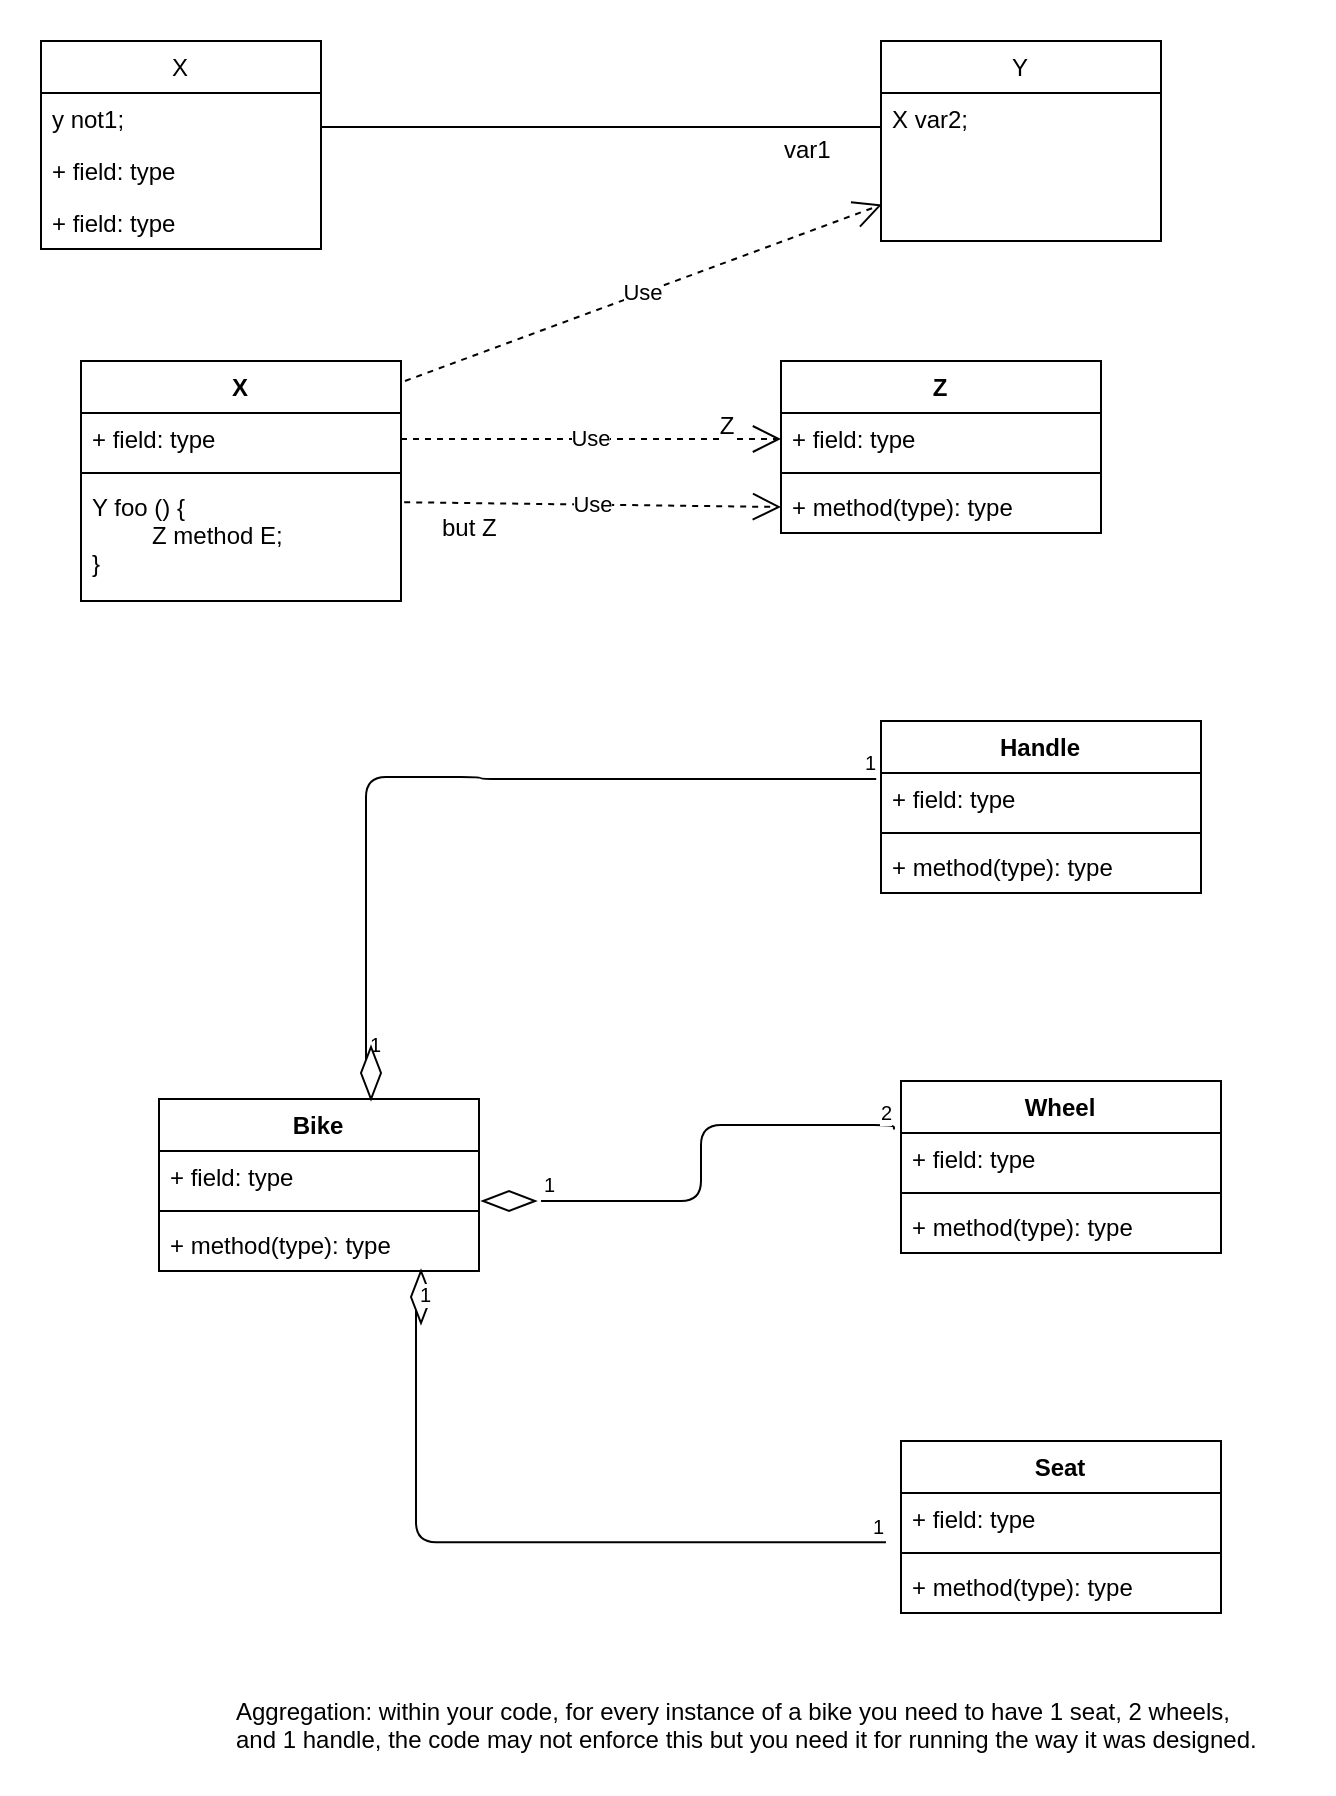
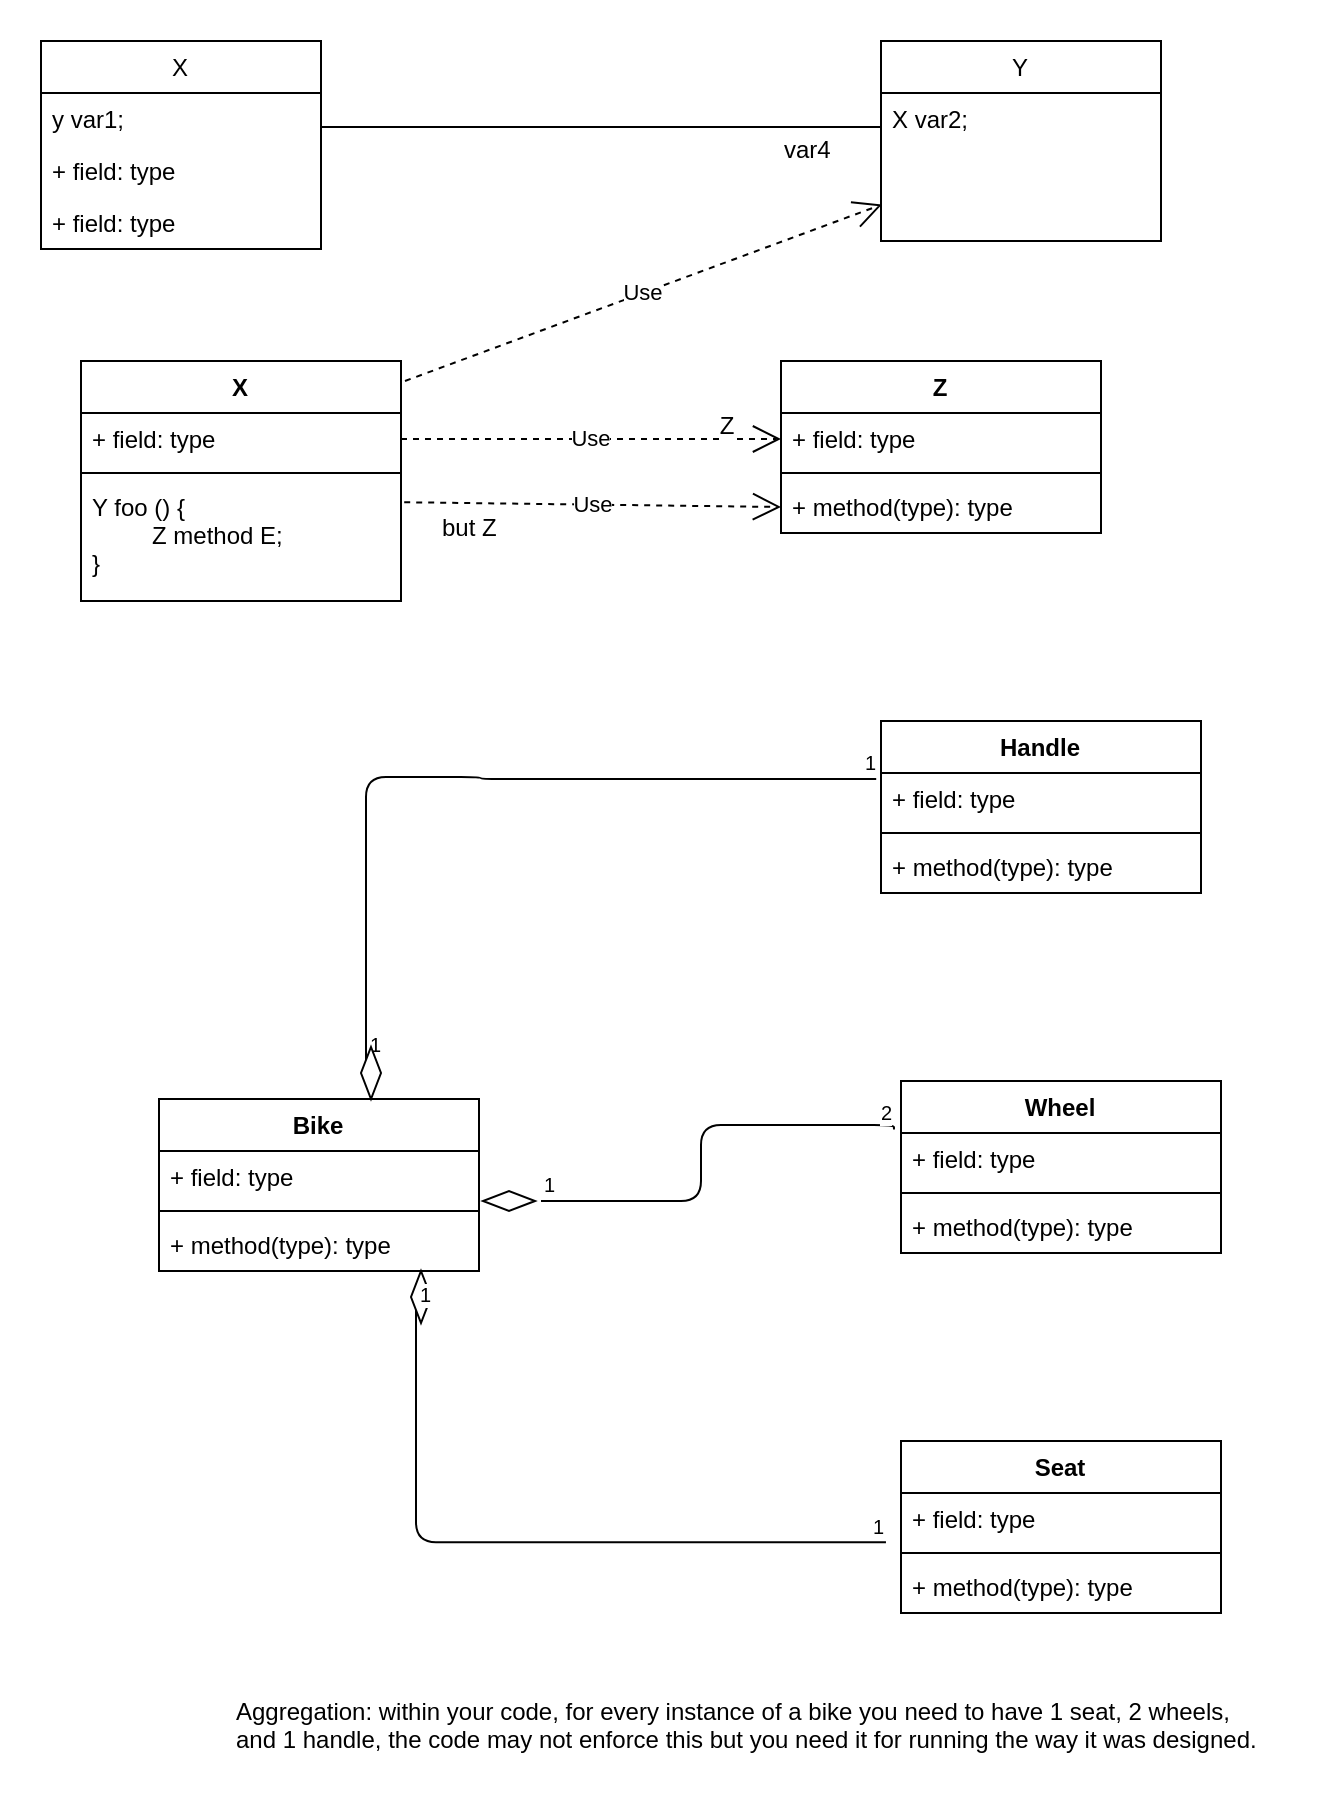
  <mxCell id="0" />
  <mxCell id="1" parent="0" />
  <mxCell id="2" value="X" style="swimlane;fontStyle=0;childLayout=stackLayout;horizontal=1;startSize=26;fillColor=none;horizontalStack=0;resizeParent=1;resizeParentMax=0;resizeLast=0;collapsible=1;marginBottom=0;" parent="1" vertex="1"><mxGeometry x="20" y="20" width="140" height="104" as="geometry" /></mxCell>
- <mxCell id="3" value="y not1;" style="text;strokeColor=none;fillColor=none;align=left;verticalAlign=top;spacingLeft=4;spacingRight=4;overflow=hidden;rotatable=0;points=[[0,0.5],[1,0.5]];portConstraint=eastwest;" parent="2" vertex="1"><mxGeometry y="26" width="140" height="26" as="geometry" /></mxCell>
+ <mxCell id="3" value="y var1;" style="text;strokeColor=none;fillColor=none;align=left;verticalAlign=top;spacingLeft=4;spacingRight=4;overflow=hidden;rotatable=0;points=[[0,0.5],[1,0.5]];portConstraint=eastwest;" parent="2" vertex="1"><mxGeometry y="26" width="140" height="26" as="geometry" /></mxCell>
  <mxCell id="4" value="+ field: type" style="text;strokeColor=none;fillColor=none;align=left;verticalAlign=top;spacingLeft=4;spacingRight=4;overflow=hidden;rotatable=0;points=[[0,0.5],[1,0.5]];portConstraint=eastwest;" parent="2" vertex="1"><mxGeometry y="52" width="140" height="26" as="geometry" /></mxCell>
  <mxCell id="5" value="+ field: type" style="text;strokeColor=none;fillColor=none;align=left;verticalAlign=top;spacingLeft=4;spacingRight=4;overflow=hidden;rotatable=0;points=[[0,0.5],[1,0.5]];portConstraint=eastwest;" parent="2" vertex="1"><mxGeometry y="78" width="140" height="26" as="geometry" /></mxCell>
  <mxCell id="6" value="Y" style="swimlane;fontStyle=0;childLayout=stackLayout;horizontal=1;startSize=26;fillColor=none;horizontalStack=0;resizeParent=1;resizeParentMax=0;resizeLast=0;collapsible=1;marginBottom=0;" parent="1" vertex="1"><mxGeometry x="440" y="20" width="140" height="100" as="geometry" /></mxCell>
  <mxCell id="7" value="X var2;" style="text;strokeColor=none;fillColor=none;align=left;verticalAlign=top;spacingLeft=4;spacingRight=4;overflow=hidden;rotatable=0;points=[[0,0.5],[1,0.5]];portConstraint=eastwest;" parent="6" vertex="1"><mxGeometry y="26" width="140" height="74" as="geometry" /></mxCell>
- <mxCell id="8" value="var1" style="text;html=1;resizable=0;points=[];autosize=1;align=left;verticalAlign=top;spacingTop=-4;" parent="1" vertex="1"><mxGeometry x="390" y="65" width="40" height="20" as="geometry" /></mxCell>
+ <mxCell id="8" value="var4" style="text;html=1;resizable=0;points=[];autosize=1;align=left;verticalAlign=top;spacingTop=-4;" parent="1" vertex="1"><mxGeometry x="390" y="65" width="40" height="20" as="geometry" /></mxCell>
  <mxCell id="9" value="" style="line;strokeWidth=1;fillColor=none;align=left;verticalAlign=middle;spacingTop=-1;spacingLeft=3;spacingRight=3;rotatable=0;labelPosition=right;points=[];portConstraint=eastwest;" parent="1" vertex="1"><mxGeometry x="160" y="59" width="280" height="8" as="geometry" /></mxCell>
  <mxCell id="10" value="X" style="swimlane;fontStyle=1;align=center;verticalAlign=top;childLayout=stackLayout;horizontal=1;startSize=26;horizontalStack=0;resizeParent=1;resizeParentMax=0;resizeLast=0;collapsible=1;marginBottom=0;" parent="1" vertex="1"><mxGeometry x="40" y="180" width="160" height="120" as="geometry" /></mxCell>
  <mxCell id="11" value="+ field: type" style="text;strokeColor=none;fillColor=none;align=left;verticalAlign=top;spacingLeft=4;spacingRight=4;overflow=hidden;rotatable=0;points=[[0,0.5],[1,0.5]];portConstraint=eastwest;" parent="10" vertex="1"><mxGeometry y="26" width="160" height="26" as="geometry" /></mxCell>
  <mxCell id="12" value="" style="line;strokeWidth=1;fillColor=none;align=left;verticalAlign=middle;spacingTop=-1;spacingLeft=3;spacingRight=3;rotatable=0;labelPosition=right;points=[];portConstraint=eastwest;" parent="10" vertex="1"><mxGeometry y="52" width="160" height="8" as="geometry" /></mxCell>
  <mxCell id="13" value="Y foo () {&#10;         Z method E;&#10;}" style="text;strokeColor=none;fillColor=none;align=left;verticalAlign=top;spacingLeft=4;spacingRight=4;overflow=hidden;rotatable=0;points=[[0,0.5],[1,0.5]];portConstraint=eastwest;" parent="10" vertex="1"><mxGeometry y="60" width="160" height="60" as="geometry" /></mxCell>
  <mxCell id="14" value="Z" style="swimlane;fontStyle=1;align=center;verticalAlign=top;childLayout=stackLayout;horizontal=1;startSize=26;horizontalStack=0;resizeParent=1;resizeParentMax=0;resizeLast=0;collapsible=1;marginBottom=0;" parent="1" vertex="1"><mxGeometry x="390" y="180" width="160" height="86" as="geometry" /></mxCell>
  <mxCell id="15" value="+ field: type" style="text;strokeColor=none;fillColor=none;align=left;verticalAlign=top;spacingLeft=4;spacingRight=4;overflow=hidden;rotatable=0;points=[[0,0.5],[1,0.5]];portConstraint=eastwest;" parent="14" vertex="1"><mxGeometry y="26" width="160" height="26" as="geometry" /></mxCell>
  <mxCell id="16" value="" style="line;strokeWidth=1;fillColor=none;align=left;verticalAlign=middle;spacingTop=-1;spacingLeft=3;spacingRight=3;rotatable=0;labelPosition=right;points=[];portConstraint=eastwest;" parent="14" vertex="1"><mxGeometry y="52" width="160" height="8" as="geometry" /></mxCell>
  <mxCell id="17" value="+ method(type): type" style="text;strokeColor=none;fillColor=none;align=left;verticalAlign=top;spacingLeft=4;spacingRight=4;overflow=hidden;rotatable=0;points=[[0,0.5],[1,0.5]];portConstraint=eastwest;" parent="14" vertex="1"><mxGeometry y="60" width="160" height="26" as="geometry" /></mxCell>
  <mxCell id="18" value="Use" style="endArrow=open;endSize=12;dashed=1;html=1;entryX=0;entryY=0.5;entryDx=0;entryDy=0;exitX=1.01;exitY=0.177;exitDx=0;exitDy=0;exitPerimeter=0;fontColor=#000000;labelBackgroundColor=#FFFFFF;" parent="1" source="13" target="17" edge="1"><mxGeometry width="160" relative="1" as="geometry"><mxPoint x="200" y="240" as="sourcePoint" /><mxPoint x="360" y="240" as="targetPoint" /></mxGeometry></mxCell>
  <mxCell id="19" value="but Z" style="text;html=1;resizable=0;points=[];autosize=1;align=left;verticalAlign=top;spacingTop=-4;" parent="1" vertex="1"><mxGeometry x="219" y="254" width="40" height="20" as="geometry" /></mxCell>
  <mxCell id="20" value="Use" style="endArrow=open;endSize=12;dashed=1;html=1;entryX=0;entryY=0.5;entryDx=0;entryDy=0;exitX=1;exitY=0.5;exitDx=0;exitDy=0;" parent="1" source="11" target="15" edge="1"><mxGeometry width="160" relative="1" as="geometry"><mxPoint x="200" y="210" as="sourcePoint" /><mxPoint x="360" y="210" as="targetPoint" /></mxGeometry></mxCell>
  <mxCell id="21" value="Z" style="text;html=1;resizable=0;points=[];align=center;verticalAlign=middle;labelBackgroundColor=#ffffff;" parent="20" vertex="1" connectable="0"><mxGeometry x="0.709" y="7" relative="1" as="geometry"><mxPoint as="offset" /></mxGeometry></mxCell>
  <mxCell id="22" value="Use" style="endArrow=open;endSize=12;dashed=1;html=1;labelBackgroundColor=#FFFFFF;fontColor=#000000;entryX=-0.011;entryY=0.754;entryDx=0;entryDy=0;entryPerimeter=0;" parent="1" edge="1"><mxGeometry width="160" relative="1" as="geometry"><mxPoint x="202" y="190" as="sourcePoint" /><mxPoint x="440.46" y="101.796" as="targetPoint" /></mxGeometry></mxCell>
  <mxCell id="23" value="Bike" style="swimlane;fontStyle=1;align=center;verticalAlign=top;childLayout=stackLayout;horizontal=1;startSize=26;horizontalStack=0;resizeParent=1;resizeParentMax=0;resizeLast=0;collapsible=1;marginBottom=0;fontColor=#000000;" parent="1" vertex="1"><mxGeometry x="79" y="549" width="160" height="86" as="geometry" /></mxCell>
  <mxCell id="24" value="+ field: type" style="text;strokeColor=none;fillColor=none;align=left;verticalAlign=top;spacingLeft=4;spacingRight=4;overflow=hidden;rotatable=0;points=[[0,0.5],[1,0.5]];portConstraint=eastwest;" parent="23" vertex="1"><mxGeometry y="26" width="160" height="26" as="geometry" /></mxCell>
  <mxCell id="25" value="" style="line;strokeWidth=1;fillColor=none;align=left;verticalAlign=middle;spacingTop=-1;spacingLeft=3;spacingRight=3;rotatable=0;labelPosition=right;points=[];portConstraint=eastwest;" parent="23" vertex="1"><mxGeometry y="52" width="160" height="8" as="geometry" /></mxCell>
  <mxCell id="26" value="+ method(type): type" style="text;strokeColor=none;fillColor=none;align=left;verticalAlign=top;spacingLeft=4;spacingRight=4;overflow=hidden;rotatable=0;points=[[0,0.5],[1,0.5]];portConstraint=eastwest;" parent="23" vertex="1"><mxGeometry y="60" width="160" height="26" as="geometry" /></mxCell>
  <mxCell id="27" value="Handle" style="swimlane;fontStyle=1;align=center;verticalAlign=top;childLayout=stackLayout;horizontal=1;startSize=26;horizontalStack=0;resizeParent=1;resizeParentMax=0;resizeLast=0;collapsible=1;marginBottom=0;fontColor=#000000;" parent="1" vertex="1"><mxGeometry x="440" y="360" width="160" height="86" as="geometry" /></mxCell>
  <mxCell id="28" value="+ field: type" style="text;strokeColor=none;fillColor=none;align=left;verticalAlign=top;spacingLeft=4;spacingRight=4;overflow=hidden;rotatable=0;points=[[0,0.5],[1,0.5]];portConstraint=eastwest;" parent="27" vertex="1"><mxGeometry y="26" width="160" height="26" as="geometry" /></mxCell>
  <mxCell id="29" value="" style="line;strokeWidth=1;fillColor=none;align=left;verticalAlign=middle;spacingTop=-1;spacingLeft=3;spacingRight=3;rotatable=0;labelPosition=right;points=[];portConstraint=eastwest;" parent="27" vertex="1"><mxGeometry y="52" width="160" height="8" as="geometry" /></mxCell>
  <mxCell id="30" value="+ method(type): type" style="text;strokeColor=none;fillColor=none;align=left;verticalAlign=top;spacingLeft=4;spacingRight=4;overflow=hidden;rotatable=0;points=[[0,0.5],[1,0.5]];portConstraint=eastwest;" parent="27" vertex="1"><mxGeometry y="60" width="160" height="26" as="geometry" /></mxCell>
  <mxCell id="31" value="Wheel" style="swimlane;fontStyle=1;align=center;verticalAlign=top;childLayout=stackLayout;horizontal=1;startSize=26;horizontalStack=0;resizeParent=1;resizeParentMax=0;resizeLast=0;collapsible=1;marginBottom=0;fontColor=#000000;" parent="1" vertex="1"><mxGeometry x="450" y="540" width="160" height="86" as="geometry" /></mxCell>
  <mxCell id="32" value="+ field: type" style="text;strokeColor=none;fillColor=none;align=left;verticalAlign=top;spacingLeft=4;spacingRight=4;overflow=hidden;rotatable=0;points=[[0,0.5],[1,0.5]];portConstraint=eastwest;" parent="31" vertex="1"><mxGeometry y="26" width="160" height="26" as="geometry" /></mxCell>
  <mxCell id="33" value="" style="line;strokeWidth=1;fillColor=none;align=left;verticalAlign=middle;spacingTop=-1;spacingLeft=3;spacingRight=3;rotatable=0;labelPosition=right;points=[];portConstraint=eastwest;" parent="31" vertex="1"><mxGeometry y="52" width="160" height="8" as="geometry" /></mxCell>
  <mxCell id="34" value="+ method(type): type" style="text;strokeColor=none;fillColor=none;align=left;verticalAlign=top;spacingLeft=4;spacingRight=4;overflow=hidden;rotatable=0;points=[[0,0.5],[1,0.5]];portConstraint=eastwest;" parent="31" vertex="1"><mxGeometry y="60" width="160" height="26" as="geometry" /></mxCell>
  <mxCell id="35" value="Seat" style="swimlane;fontStyle=1;align=center;verticalAlign=top;childLayout=stackLayout;horizontal=1;startSize=26;horizontalStack=0;resizeParent=1;resizeParentMax=0;resizeLast=0;collapsible=1;marginBottom=0;fontColor=#000000;" parent="1" vertex="1"><mxGeometry x="450" y="720" width="160" height="86" as="geometry" /></mxCell>
  <mxCell id="36" value="+ field: type" style="text;strokeColor=none;fillColor=none;align=left;verticalAlign=top;spacingLeft=4;spacingRight=4;overflow=hidden;rotatable=0;points=[[0,0.5],[1,0.5]];portConstraint=eastwest;" parent="35" vertex="1"><mxGeometry y="26" width="160" height="26" as="geometry" /></mxCell>
  <mxCell id="37" value="" style="line;strokeWidth=1;fillColor=none;align=left;verticalAlign=middle;spacingTop=-1;spacingLeft=3;spacingRight=3;rotatable=0;labelPosition=right;points=[];portConstraint=eastwest;" parent="35" vertex="1"><mxGeometry y="52" width="160" height="8" as="geometry" /></mxCell>
  <mxCell id="38" value="+ method(type): type" style="text;strokeColor=none;fillColor=none;align=left;verticalAlign=top;spacingLeft=4;spacingRight=4;overflow=hidden;rotatable=0;points=[[0,0.5],[1,0.5]];portConstraint=eastwest;" parent="35" vertex="1"><mxGeometry y="60" width="160" height="26" as="geometry" /></mxCell>
  <mxCell id="39" value="" style="endArrow=none;html=1;edgeStyle=orthogonalEdgeStyle;labelBackgroundColor=#FFFFFF;fontColor=#000000;entryX=-0.015;entryY=0.115;entryDx=0;entryDy=0;entryPerimeter=0;exitX=0;exitY=0;exitDx=0;exitDy=0;" parent="1" source="45" target="28" edge="1"><mxGeometry relative="1" as="geometry"><mxPoint x="190" y="520" as="sourcePoint" /><mxPoint x="410" y="388" as="targetPoint" /><Array as="points"><mxPoint x="183" y="388" /><mxPoint x="240" y="388" /><mxPoint x="240" y="389" /></Array></mxGeometry></mxCell>
  <mxCell id="40" value="1" style="resizable=0;html=1;align=left;verticalAlign=bottom;labelBackgroundColor=#ffffff;fontSize=10;" parent="39" connectable="0" vertex="1"><mxGeometry x="-1" relative="1" as="geometry" /></mxCell>
  <mxCell id="41" value="1" style="resizable=0;html=1;align=right;verticalAlign=bottom;labelBackgroundColor=#ffffff;fontSize=10;" parent="39" connectable="0" vertex="1"><mxGeometry x="1" relative="1" as="geometry" /></mxCell>
  <mxCell id="42" value="" style="endArrow=none;html=1;edgeStyle=orthogonalEdgeStyle;labelBackgroundColor=#FFFFFF;fontColor=#000000;entryX=-0.022;entryY=-0.069;entryDx=0;entryDy=0;entryPerimeter=0;" parent="1" target="32" edge="1"><mxGeometry relative="1" as="geometry"><mxPoint x="270" y="600" as="sourcePoint" /><mxPoint x="420" y="562" as="targetPoint" /><Array as="points"><mxPoint x="350" y="600" /><mxPoint x="350" y="562" /><mxPoint x="446" y="562" /></Array></mxGeometry></mxCell>
  <mxCell id="43" value="1" style="resizable=0;html=1;align=left;verticalAlign=bottom;labelBackgroundColor=#ffffff;fontSize=10;" parent="42" connectable="0" vertex="1"><mxGeometry x="-1" relative="1" as="geometry" /></mxCell>
  <mxCell id="44" value="2" style="resizable=0;html=1;align=right;verticalAlign=bottom;labelBackgroundColor=#ffffff;fontSize=10;" parent="42" connectable="0" vertex="1"><mxGeometry x="1" relative="1" as="geometry" /></mxCell>
  <mxCell id="45" value="" style="rhombus;whiteSpace=wrap;html=1;fontColor=#000000;" parent="1" vertex="1"><mxGeometry x="180" y="523" width="10" height="26" as="geometry" /></mxCell>
  <mxCell id="46" value="" style="rhombus;whiteSpace=wrap;html=1;fontColor=#000000;rotation=90;" parent="1" vertex="1"><mxGeometry x="249" y="587" width="10" height="26" as="geometry" /></mxCell>
  <mxCell id="47" value="" style="rhombus;whiteSpace=wrap;html=1;fontColor=#000000;rotation=0;" parent="1" vertex="1"><mxGeometry x="205" y="635" width="10" height="26" as="geometry" /></mxCell>
  <mxCell id="48" value="" style="endArrow=none;html=1;edgeStyle=orthogonalEdgeStyle;labelBackgroundColor=#FFFFFF;fontColor=#000000;exitX=0;exitY=1;exitDx=0;exitDy=0;entryX=-0.047;entryY=0.946;entryDx=0;entryDy=0;entryPerimeter=0;" parent="1" source="47" target="36" edge="1"><mxGeometry relative="1" as="geometry"><mxPoint x="220" y="680" as="sourcePoint" /><mxPoint x="380" y="680" as="targetPoint" /></mxGeometry></mxCell>
  <mxCell id="49" value="1" style="resizable=0;html=1;align=left;verticalAlign=bottom;labelBackgroundColor=#ffffff;fontSize=10;" parent="48" connectable="0" vertex="1"><mxGeometry x="-1" relative="1" as="geometry" /></mxCell>
  <mxCell id="50" value="1" style="resizable=0;html=1;align=right;verticalAlign=bottom;labelBackgroundColor=#ffffff;fontSize=10;" parent="48" connectable="0" vertex="1"><mxGeometry x="1" relative="1" as="geometry" /></mxCell>
  <mxCell id="51" value="Aggregation: within your code, for every instance of a bike you need to have 1 seat, 2 wheels,&lt;br&gt;and 1 handle, the code may not enforce this but you need it for running the way it was designed." style="text;html=1;resizable=0;points=[];autosize=1;align=left;verticalAlign=top;spacingTop=-4;fontColor=#000000;" parent="1" vertex="1"><mxGeometry x="116" y="846" width="530" height="30" as="geometry" /></mxCell>
